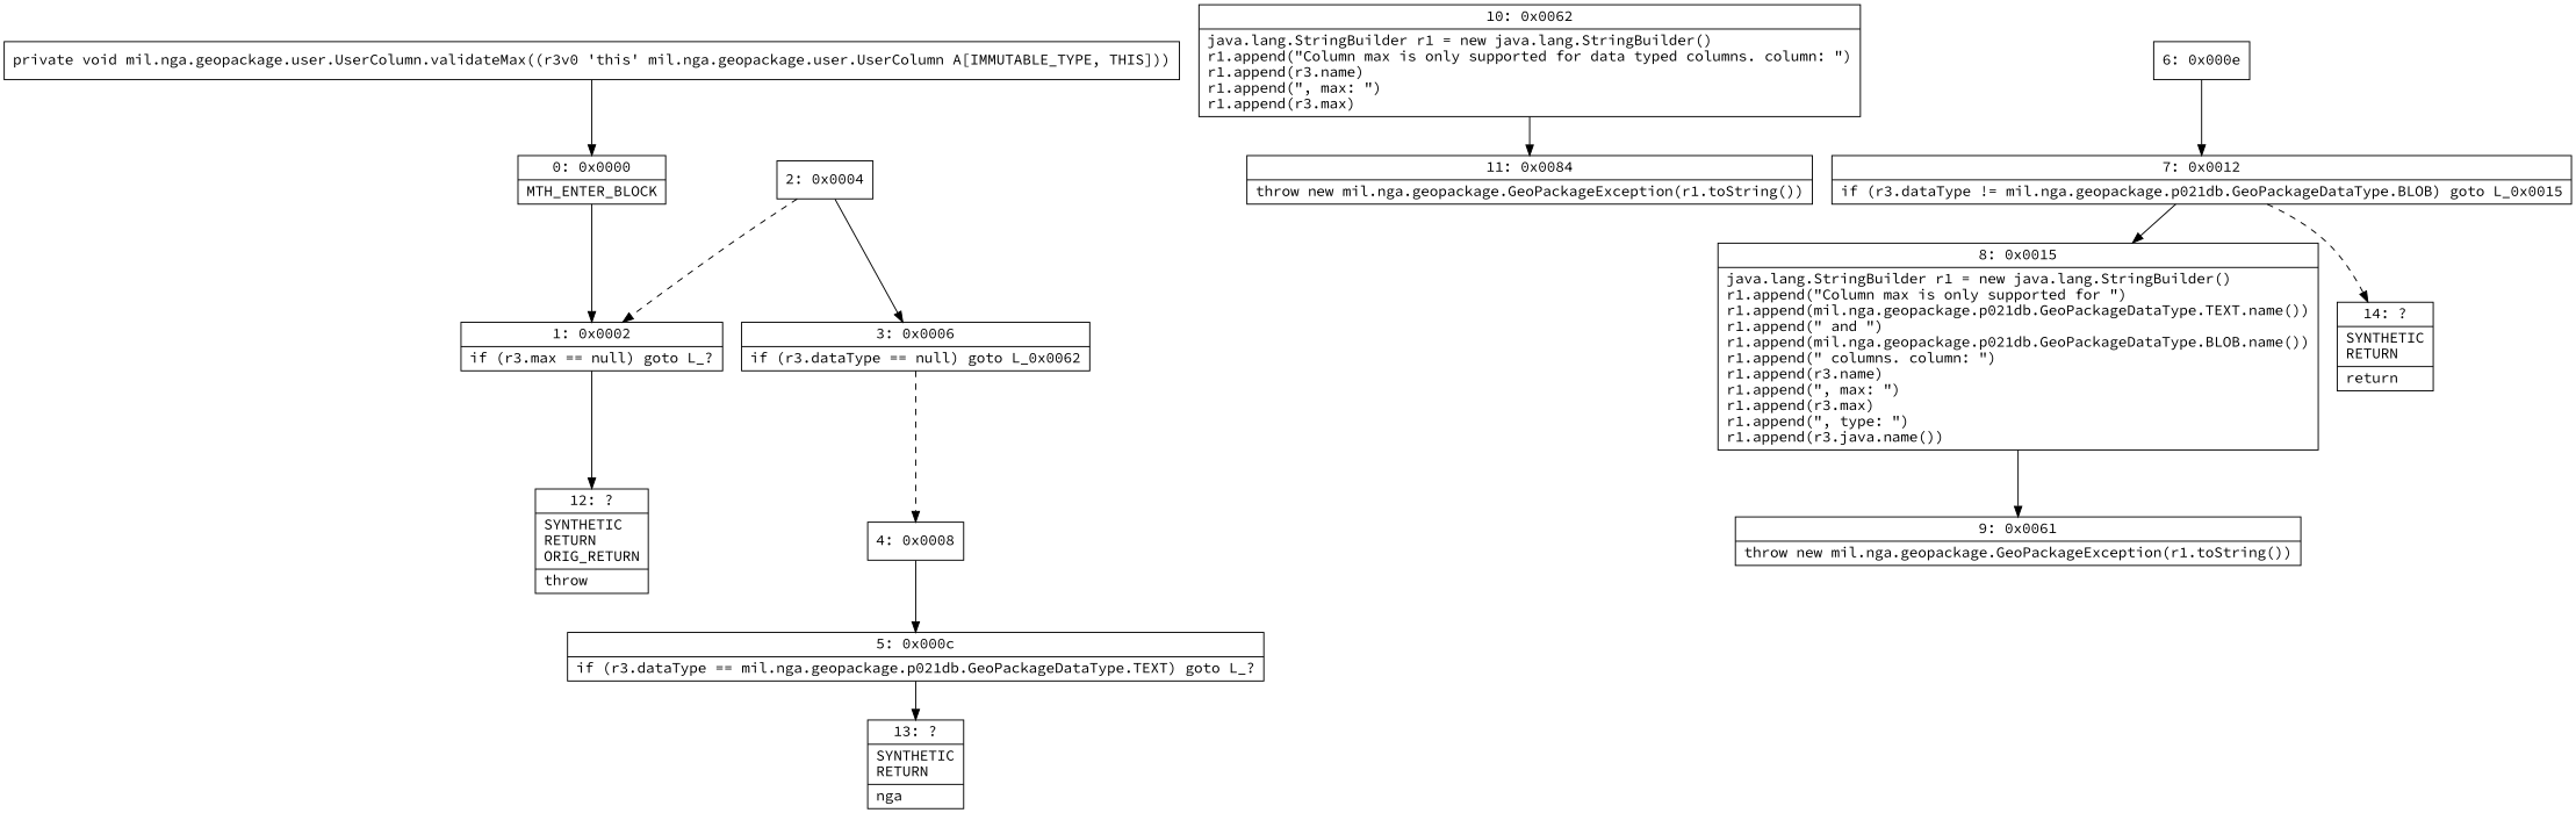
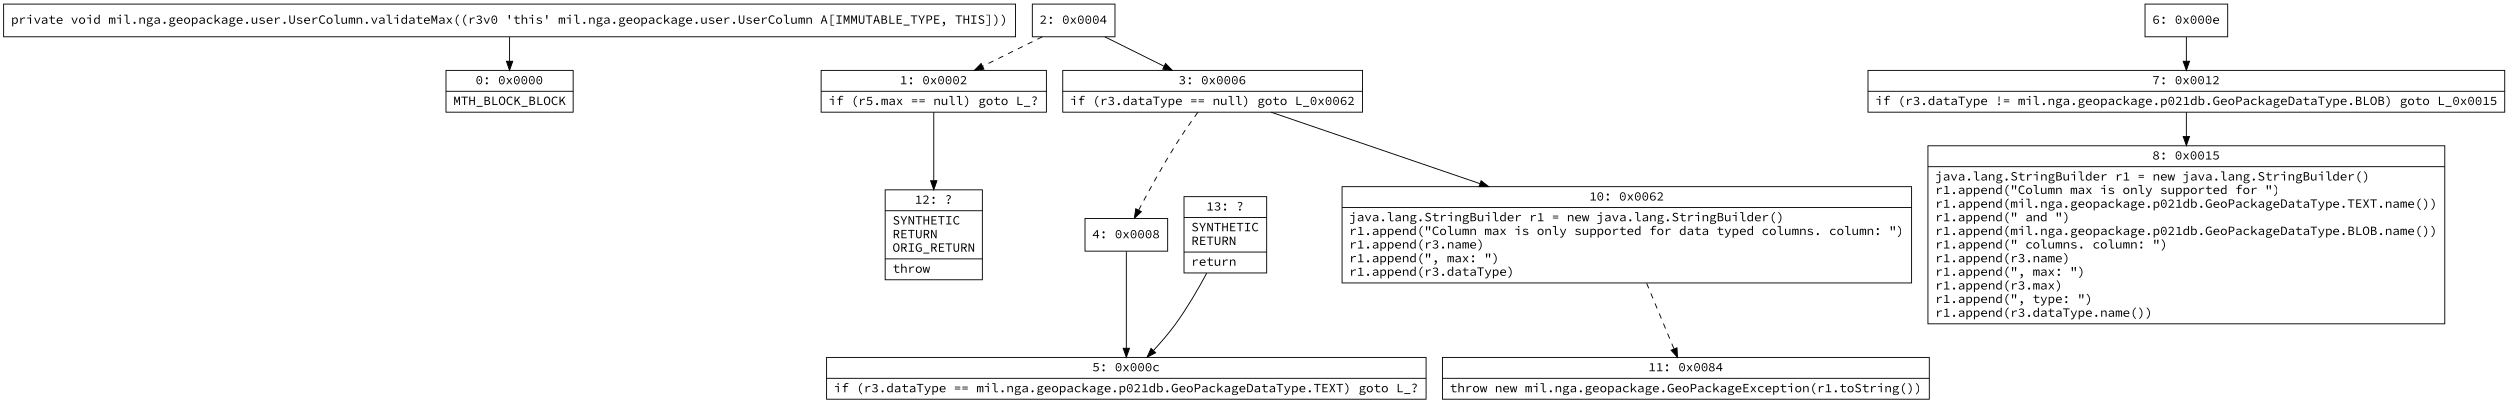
  digraph {
    fontname="Source Code Pro"
    node [fontname="Source Code Pro" shape=record]
    edge [fontname="Source Code Pro"]
-   n1 [label="{0\:\ 0x0000|MTH_ENTER_BLOCK\l}"]
-   n2 [label="{1\:\ 0x0002|if (r3.max == null) goto L_?\l}"]
+   n1 [label="{0\:\ 0x0000|MTH_BLOCK_BLOCK\l}"]
+   n2 [label="{1\:\ 0x0002|if (r5.max == null) goto L_?\l}"]
    n3 [label="{12\:\ ?|SYNTHETIC\lRETURN\lORIG_RETURN\l|throw\l}"]
    n4 [label="{2\:\ 0x0004}"]
    n5 [label="{3\:\ 0x0006|if (r3.dataType == null) goto L_0x0062\l}"]
    n6 [label="{4\:\ 0x0008}"]
-   n7 [label="{10\:\ 0x0062|java.lang.StringBuilder r1 = new java.lang.StringBuilder()\lr1.append(\"Column max is only supported for data typed columns. column: \")\lr1.append(r3.name)\lr1.append(\", max: \")\lr1.append(r3.max)\l}"]
+   n7 [label="{10\:\ 0x0062|java.lang.StringBuilder r1 = new java.lang.StringBuilder()\lr1.append(\"Column max is only supported for data typed columns. column: \")\lr1.append(r3.name)\lr1.append(\", max: \")\lr1.append(r3.dataType)\l}"]
    n8 [label="{5\:\ 0x000c|if (r3.dataType == mil.nga.geopackage.p021db.GeoPackageDataType.TEXT) goto L_?\l}"]
    n9 [label="{11\:\ 0x0084|throw new mil.nga.geopackage.GeoPackageException(r1.toString())\l}"]
-   n10 [label="{13\:\ ?|SYNTHETIC\lRETURN\l|nga\l}"]
+   n10 [label="{13\:\ ?|SYNTHETIC\lRETURN\l|return\l}"]
    n11 [label="{6\:\ 0x000e}"]
    n12 [label="{7\:\ 0x0012|if (r3.dataType != mil.nga.geopackage.p021db.GeoPackageDataType.BLOB) goto L_0x0015\l}"]
-   n13 [label="{8\:\ 0x0015|java.lang.StringBuilder r1 = new java.lang.StringBuilder()\lr1.append(\"Column max is only supported for \")\lr1.append(mil.nga.geopackage.p021db.GeoPackageDataType.TEXT.name())\lr1.append(\" and \")\lr1.append(mil.nga.geopackage.p021db.GeoPackageDataType.BLOB.name())\lr1.append(\" columns. column: \")\lr1.append(r3.name)\lr1.append(\", max: \")\lr1.append(r3.max)\lr1.append(\", type: \")\lr1.append(r3.java.name())\l}"]
-   n14 [label="{14\:\ ?|SYNTHETIC\lRETURN\l|return\l}"]
-   n15 [label="{9\:\ 0x0061|throw new mil.nga.geopackage.GeoPackageException(r1.toString())\l}"]
+   n13 [label="{8\:\ 0x0015|java.lang.StringBuilder r1 = new java.lang.StringBuilder()\lr1.append(\"Column max is only supported for \")\lr1.append(mil.nga.geopackage.p021db.GeoPackageDataType.TEXT.name())\lr1.append(\" and \")\lr1.append(mil.nga.geopackage.p021db.GeoPackageDataType.BLOB.name())\lr1.append(\" columns. column: \")\lr1.append(r3.name)\lr1.append(\", max: \")\lr1.append(r3.max)\lr1.append(\", type: \")\lr1.append(r3.dataType.name())\l}"]
    n16 [label="{private void mil.nga.geopackage.user.UserColumn.validateMax((r3v0 'this' mil.nga.geopackage.user.UserColumn A[IMMUTABLE_TYPE, THIS])) }"]
-   n1 -> n2
    n2 -> n3
    n4 -> n2 [style=dashed]
    n4 -> n5
    n5 -> n6 [style=dashed]
+   n5 -> n7
    n6 -> n8
-   n7 -> n9
-   n8 -> n10
+   n7 -> n9 [style=dashed]
+   n10 -> n8
    n11 -> n12
    n12 -> n13
-   n12 -> n14 [style=dashed]
-   n13 -> n15
    n16 -> n1
  }
